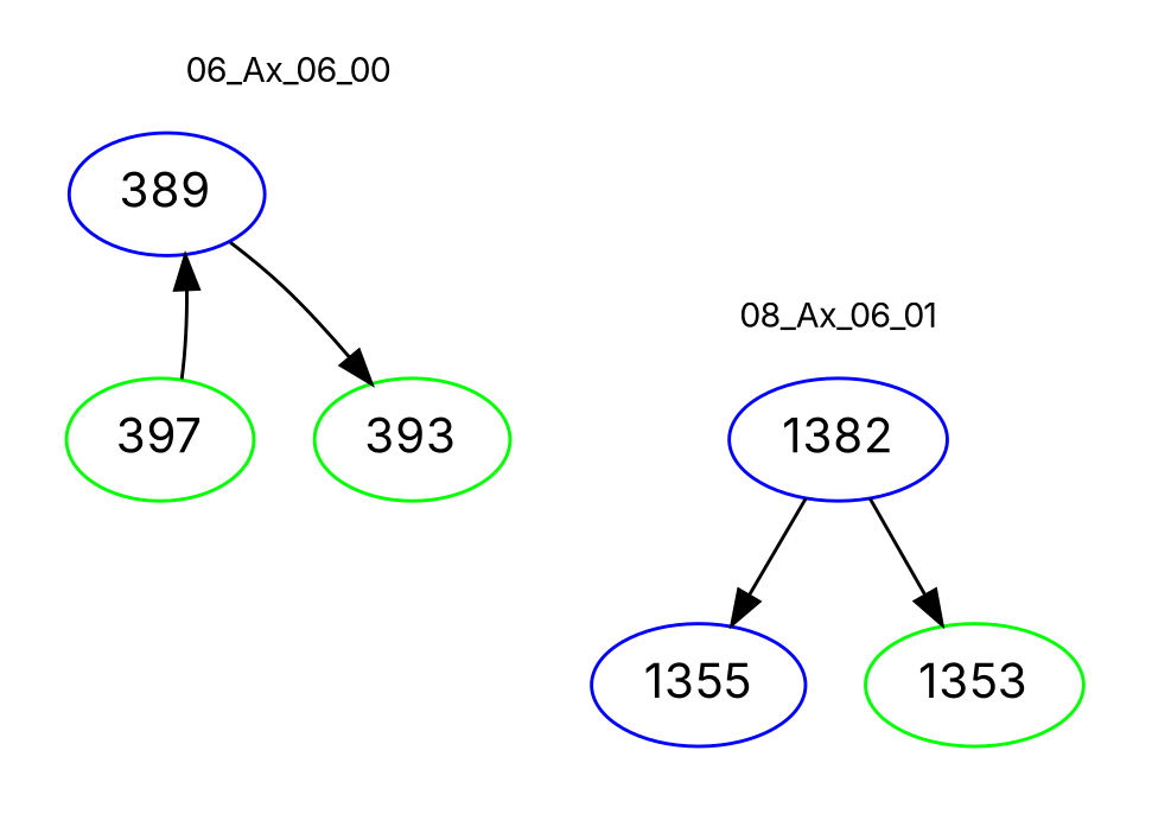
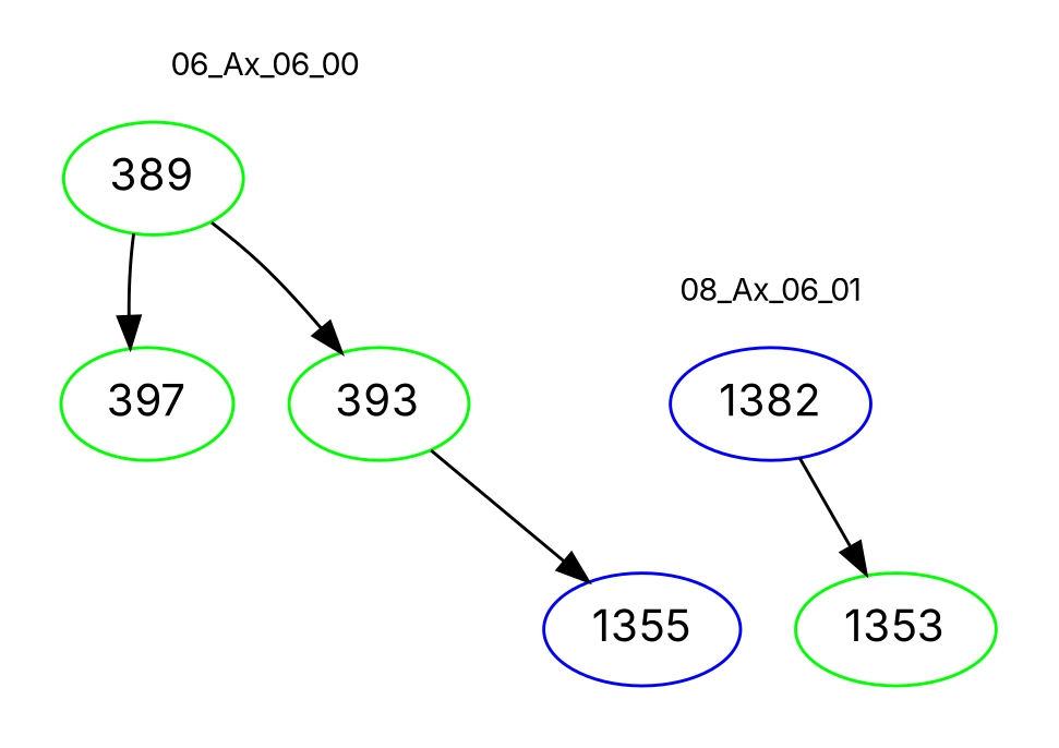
  digraph {
    fontname=Inter
    node [color=blue fontname=Inter]
    edge [color=black fontname=Inter]
-   n1 [label=389]
+   n1 [color=green label=389]
    n2 [color=green label=397]
    n3 [color=green label=393]
    n4 [label=1382]
    n5 [label=1355]
    n6 [color=green label=1353]
    subgraph cluster_1 {
      color=white
      fontsize=10
      label="06_Ax_06_00"
      n1
      n2
      n3
    }
    subgraph cluster_2 {
      color=white
      fontsize=10
      label="08_Ax_06_01"
      n4
      n5
      n6
    }
-   n2 -> n1
+   n1 -> n2
    n1 -> n3
-   n4 -> n5
+   n3 -> n5
    n4 -> n6
  }
